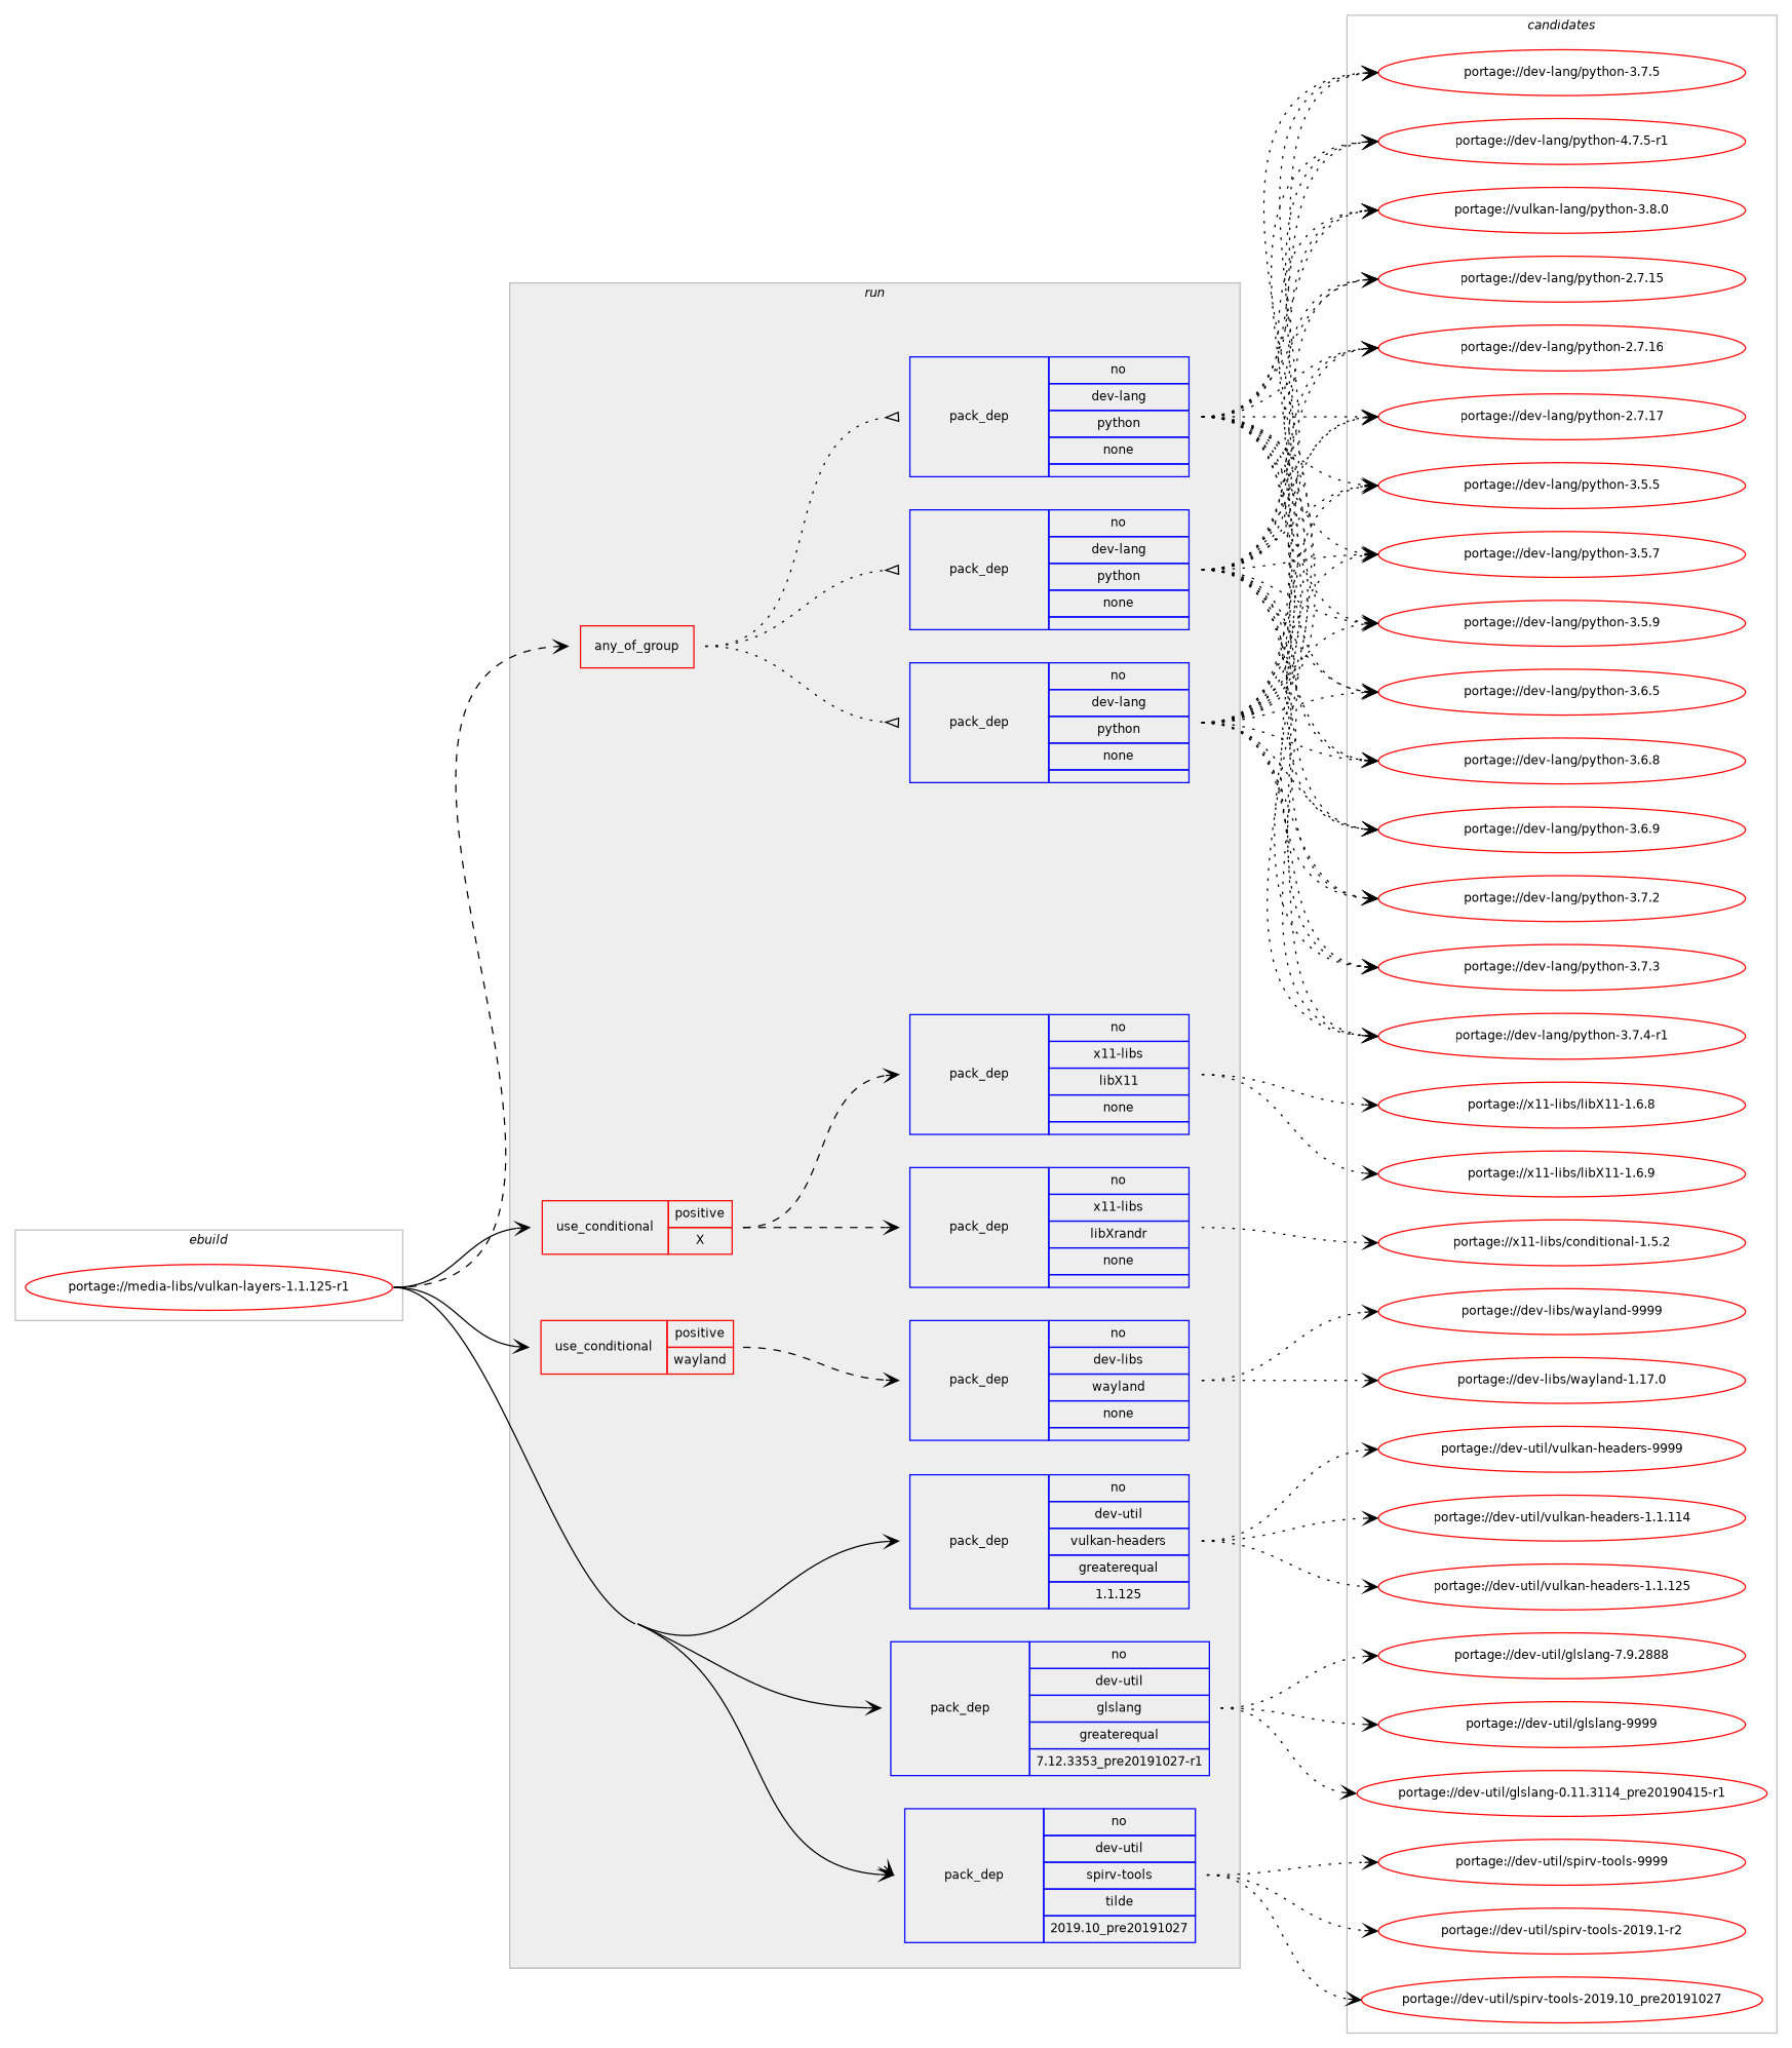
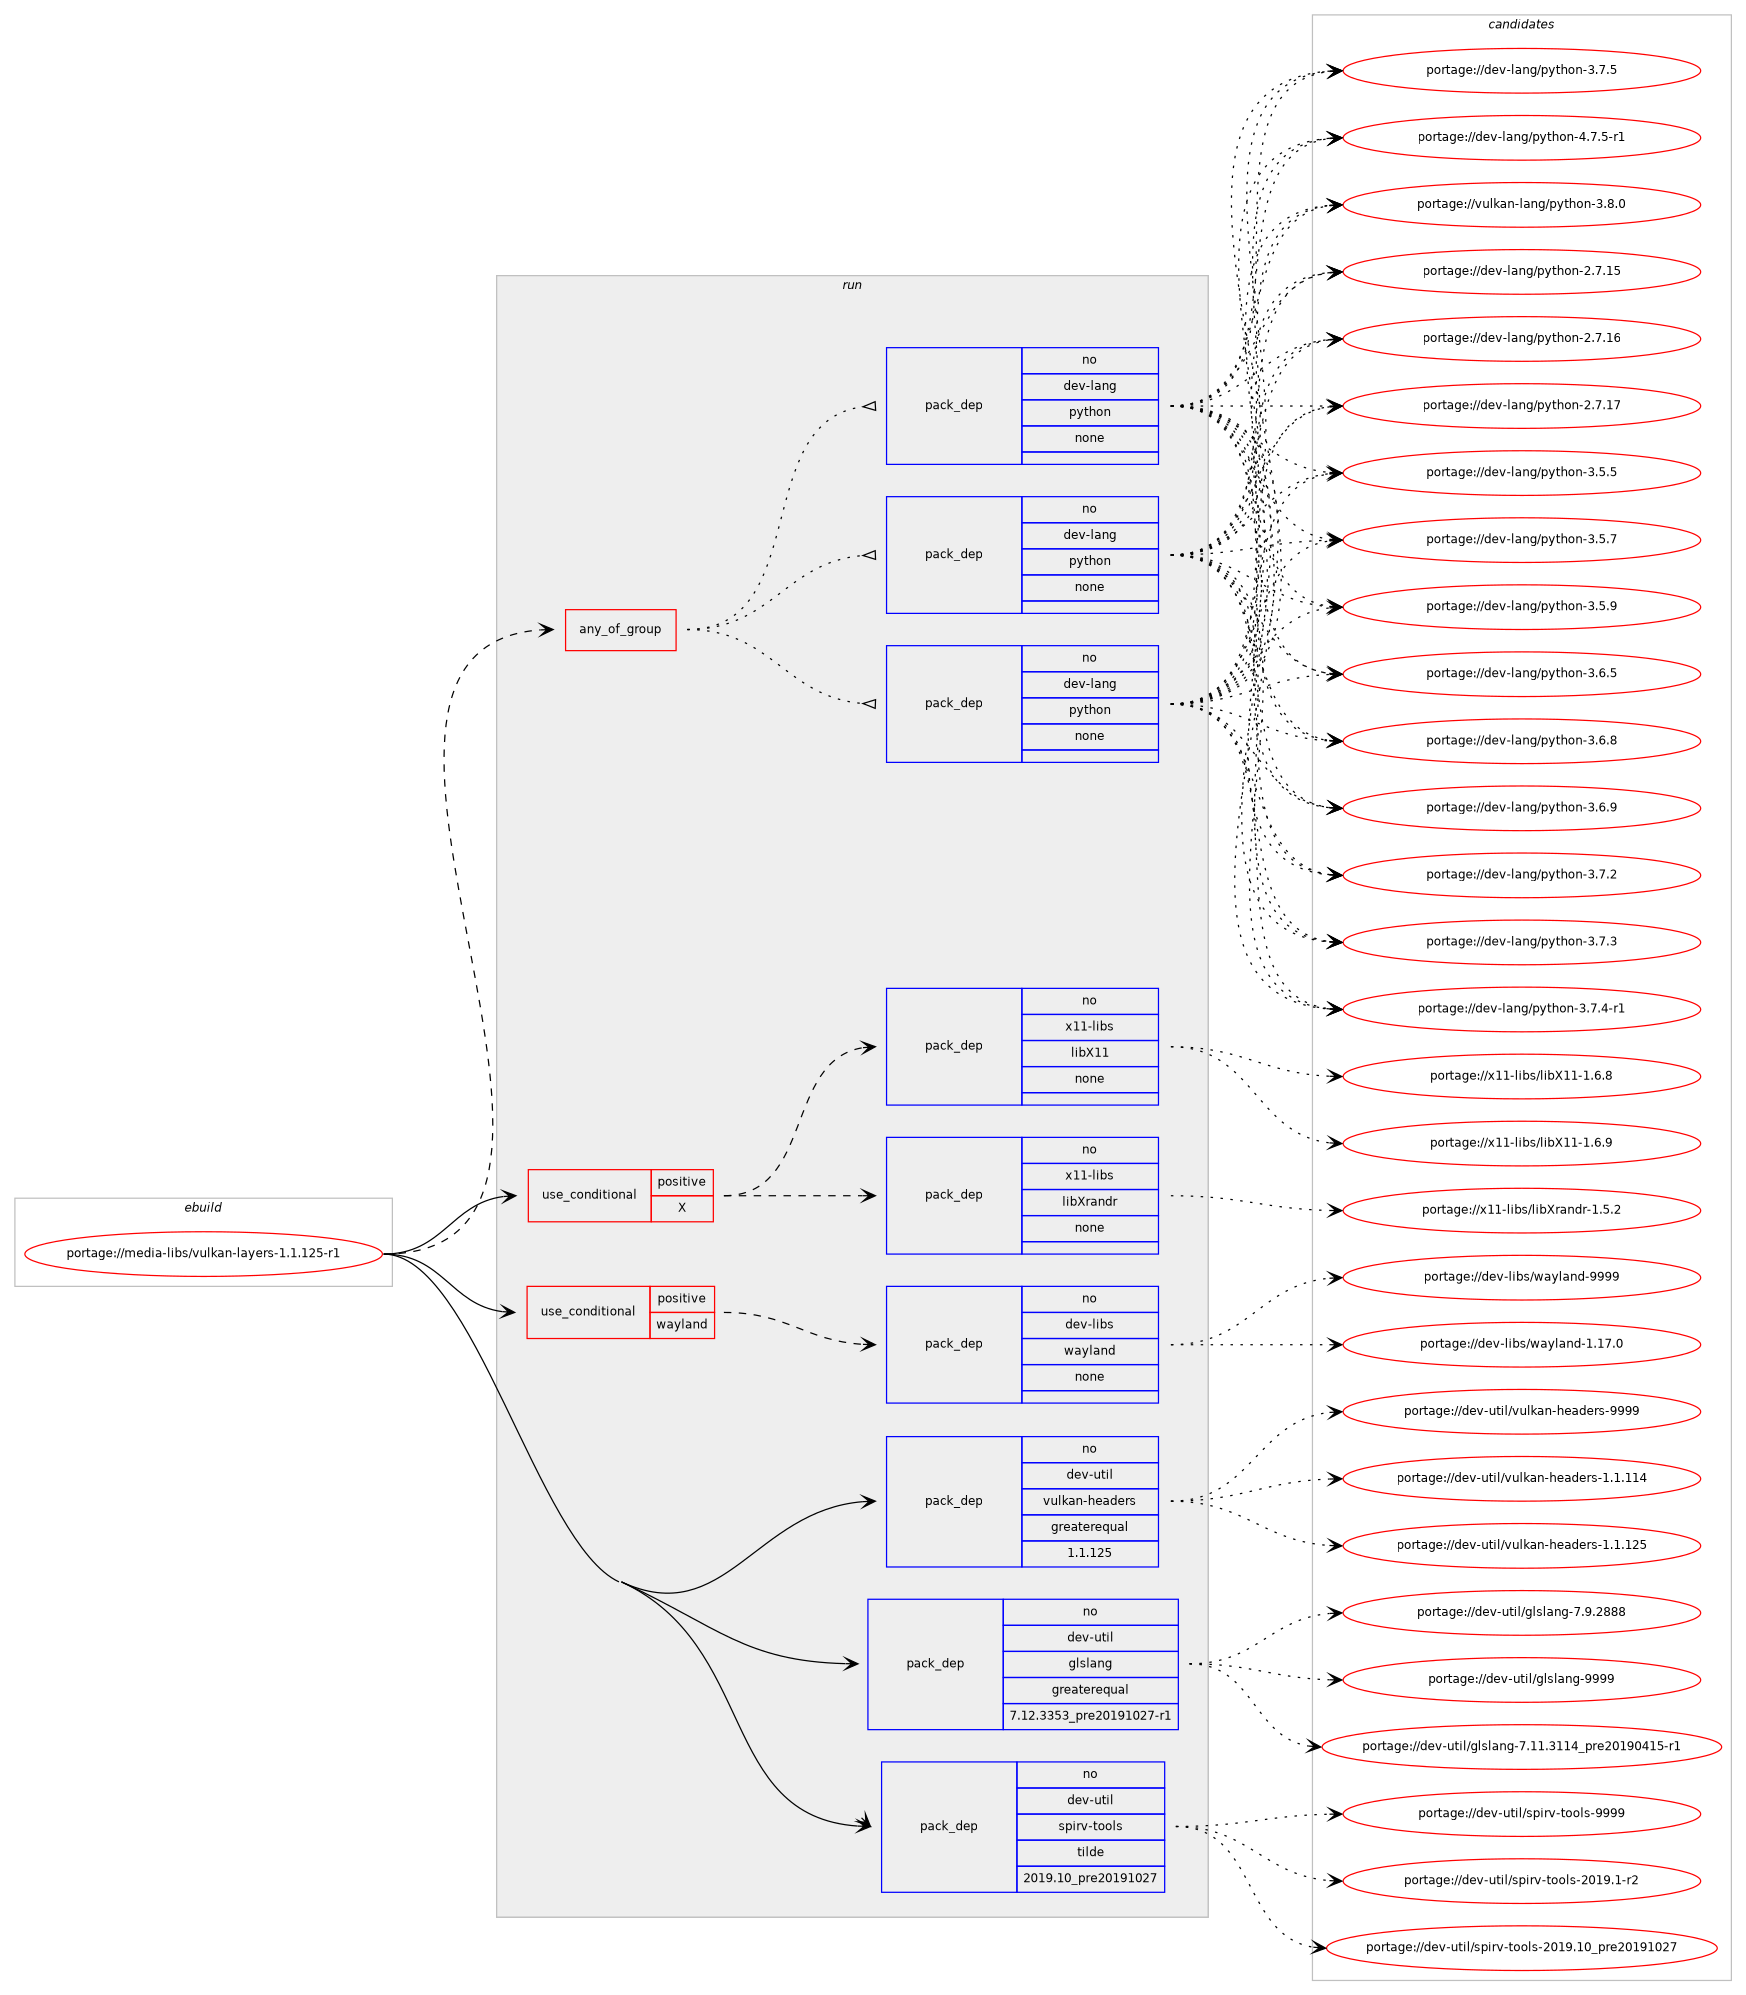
  digraph {
    compound=true
    concentrate=true
    fontname=Helvetica
    fontsize=10
    newrank=true
    rankdir=LR
    ranksep=1.5
    node [color=red fontname=Helvetica fontsize=10]
    edge [arrowhead=vee headport=w style=dotted tailport=e weight=100]
    n1 [label="portage://media-libs/vulkan-layers-1.1.125-r1" width=4]
    n2 [color=blue label=<<TABLE BORDER="0" CELLBORDER="1" CELLSPACING="0" CELLPADDING="4" WIDTH="220"><TR><TD ROWSPAN="6" CELLPADDING="30">pack_dep</TD></TR><TR><TD WIDTH="110">no</TD></TR><TR><TD>dev-lang</TD></TR><TR><TD>python</TD></TR><TR><TD>none</TD></TR><TR><TD></TD></TR></TABLE>> shape=none]
    n3 [color=blue label=<<TABLE BORDER="0" CELLBORDER="1" CELLSPACING="0" CELLPADDING="4" WIDTH="220"><TR><TD ROWSPAN="6" CELLPADDING="30">pack_dep</TD></TR><TR><TD WIDTH="110">no</TD></TR><TR><TD>dev-lang</TD></TR><TR><TD>python</TD></TR><TR><TD>none</TD></TR><TR><TD></TD></TR></TABLE>> shape=none]
    n4 [color=blue label=<<TABLE BORDER="0" CELLBORDER="1" CELLSPACING="0" CELLPADDING="4" WIDTH="220"><TR><TD ROWSPAN="6" CELLPADDING="30">pack_dep</TD></TR><TR><TD WIDTH="110">no</TD></TR><TR><TD>dev-lang</TD></TR><TR><TD>python</TD></TR><TR><TD>none</TD></TR><TR><TD></TD></TR></TABLE>> shape=none]
    n5 [label=<<TABLE BORDER="0" CELLBORDER="1" CELLSPACING="0" CELLPADDING="4"><TR><TD CELLPADDING="10">any_of_group</TD></TR></TABLE>> shape=none]
    n6 [color=blue label=<<TABLE BORDER="0" CELLBORDER="1" CELLSPACING="0" CELLPADDING="4" WIDTH="220"><TR><TD ROWSPAN="6" CELLPADDING="30">pack_dep</TD></TR><TR><TD WIDTH="110">no</TD></TR><TR><TD>dev-util</TD></TR><TR><TD>vulkan-headers</TD></TR><TR><TD>greaterequal</TD></TR><TR><TD>1.1.125</TD></TR></TABLE>> shape=none]
    n7 [color=blue label=<<TABLE BORDER="0" CELLBORDER="1" CELLSPACING="0" CELLPADDING="4" WIDTH="220"><TR><TD ROWSPAN="6" CELLPADDING="30">pack_dep</TD></TR><TR><TD WIDTH="110">no</TD></TR><TR><TD>x11-libs</TD></TR><TR><TD>libX11</TD></TR><TR><TD>none</TD></TR><TR><TD></TD></TR></TABLE>> shape=none]
    n8 [color=blue label=<<TABLE BORDER="0" CELLBORDER="1" CELLSPACING="0" CELLPADDING="4" WIDTH="220"><TR><TD ROWSPAN="6" CELLPADDING="30">pack_dep</TD></TR><TR><TD WIDTH="110">no</TD></TR><TR><TD>x11-libs</TD></TR><TR><TD>libXrandr</TD></TR><TR><TD>none</TD></TR><TR><TD></TD></TR></TABLE>> shape=none]
    n9 [label=<<TABLE BORDER="0" CELLBORDER="1" CELLSPACING="0" CELLPADDING="4"><TR><TD ROWSPAN="3" CELLPADDING="10">use_conditional</TD></TR><TR><TD>positive</TD></TR><TR><TD>X</TD></TR></TABLE>> shape=none]
    n10 [color=blue label=<<TABLE BORDER="0" CELLBORDER="1" CELLSPACING="0" CELLPADDING="4" WIDTH="220"><TR><TD ROWSPAN="6" CELLPADDING="30">pack_dep</TD></TR><TR><TD WIDTH="110">no</TD></TR><TR><TD>dev-libs</TD></TR><TR><TD>wayland</TD></TR><TR><TD>none</TD></TR><TR><TD></TD></TR></TABLE>> shape=none]
    n11 [label=<<TABLE BORDER="0" CELLBORDER="1" CELLSPACING="0" CELLPADDING="4"><TR><TD ROWSPAN="3" CELLPADDING="10">use_conditional</TD></TR><TR><TD>positive</TD></TR><TR><TD>wayland</TD></TR></TABLE>> shape=none]
    n12 [color=blue label=<<TABLE BORDER="0" CELLBORDER="1" CELLSPACING="0" CELLPADDING="4" WIDTH="220"><TR><TD ROWSPAN="6" CELLPADDING="30">pack_dep</TD></TR><TR><TD WIDTH="110">no</TD></TR><TR><TD>dev-util</TD></TR><TR><TD>glslang</TD></TR><TR><TD>greaterequal</TD></TR><TR><TD>7.12.3353_pre20191027-r1</TD></TR></TABLE>> shape=none]
    n13 [color=blue label=<<TABLE BORDER="0" CELLBORDER="1" CELLSPACING="0" CELLPADDING="4" WIDTH="220"><TR><TD ROWSPAN="6" CELLPADDING="30">pack_dep</TD></TR><TR><TD WIDTH="110">no</TD></TR><TR><TD>dev-util</TD></TR><TR><TD>spirv-tools</TD></TR><TR><TD>tilde</TD></TR><TR><TD>2019.10_pre20191027</TD></TR></TABLE>> shape=none]
    n14 [label="portage://dev-lang/python-2.7.15" width=4]
    n15 [label="portage://dev-lang/python-2.7.16" width=4]
    n16 [label="portage://dev-lang/python-2.7.17" width=4]
    n17 [label="portage://dev-lang/python-3.5.5" width=4]
    n18 [label="portage://dev-lang/python-3.5.7" width=4]
    n19 [label="portage://dev-lang/python-3.5.9" width=4]
    n20 [label="portage://dev-lang/python-3.6.5" width=4]
    n21 [label="portage://dev-lang/python-3.6.8" width=4]
    n22 [label="portage://dev-lang/python-3.6.9" width=4]
    n23 [label="portage://dev-lang/python-3.7.2" width=4]
    n24 [label="portage://dev-lang/python-3.7.3" width=4]
    n25 [label="portage://dev-lang/python-3.7.4-r1" width=4]
    n26 [label="portage://dev-lang/python-3.7.5" width=4]
    n27 [label="portage://dev-lang/python-4.7.5-r1" width=4]
    n28 [label="portage://vulkan-lang/python-3.8.0" width=4]
    n29 [label="portage://x11-libs/libX11-1.6.8" width=4]
    n30 [label="portage://x11-libs/libX11-1.6.9" width=4]
-   n31 [label="portage://x11-libs/conditional-1.5.2" width=4]
-   n32 [label="portage://dev-util/glslang-0.11.3114_pre20190415-r1" width=4]
+   n31 [label="portage://x11-libs/libXrandr-1.5.2" width=4]
+   n32 [label="portage://dev-util/glslang-7.11.3114_pre20190415-r1" width=4]
    n33 [label="portage://dev-util/glslang-7.9.2888" width=4]
    n34 [label="portage://dev-util/glslang-9999" width=4]
    n35 [label="portage://dev-libs/wayland-1.17.0" width=4]
    n36 [label="portage://dev-libs/wayland-9999" width=4]
    n37 [label="portage://dev-util/spirv-tools-2019.1-r2" width=4]
    n38 [label="portage://dev-util/spirv-tools-2019.10_pre20191027" width=4]
    n39 [label="portage://dev-util/spirv-tools-9999" width=4]
    n40 [label="portage://dev-util/vulkan-headers-1.1.114" width=4]
    n41 [label="portage://dev-util/vulkan-headers-1.1.125" width=4]
    n42 [label="portage://dev-util/vulkan-headers-9999" width=4]
    subgraph cluster_1 {
      color=gray
      label=<<i>ebuild</i>>
      rank=same
      n1
    }
    subgraph cluster_2 {
      color=gray
      label=<<i>dependencies</i>>
      subgraph cluster_3 {
        color=gray
        fillcolor="#eeeeee"
        label=<<i>compile</i>>
        style=filled
        subgraph sub_4 {
          color=gray
          fillcolor="#eeeeee"
          label=<<i>compile</i>>
          style=filled
          n5
          subgraph sub_5 {
            color=gray
            fillcolor="#eeeeee"
            label=<<i>compile</i>>
            style=filled
            n2
          }
          subgraph sub_6 {
            color=gray
            fillcolor="#eeeeee"
            label=<<i>compile</i>>
            style=filled
            n3
          }
          subgraph sub_7 {
            color=gray
            fillcolor="#eeeeee"
            label=<<i>compile</i>>
            style=filled
            n4
          }
        }
        subgraph sub_8 {
          color=gray
          fillcolor="#eeeeee"
          label=<<i>compile</i>>
          style=filled
          n6
        }
        subgraph sub_9 {
          color=gray
          fillcolor="#eeeeee"
          label=<<i>compile</i>>
          style=filled
          n9
          subgraph sub_10 {
            color=gray
            fillcolor="#eeeeee"
            label=<<i>compile</i>>
            style=filled
            n7
          }
          subgraph sub_11 {
            color=gray
            fillcolor="#eeeeee"
            label=<<i>compile</i>>
            style=filled
            n8
          }
        }
        subgraph sub_12 {
          color=gray
          fillcolor="#eeeeee"
          label=<<i>compile</i>>
          style=filled
          n11
          subgraph sub_13 {
            color=gray
            fillcolor="#eeeeee"
            label=<<i>compile</i>>
            style=filled
            n10
          }
        }
        subgraph sub_14 {
          color=gray
          fillcolor="#eeeeee"
          label=<<i>compile</i>>
          style=filled
          n12
        }
        subgraph sub_15 {
          color=gray
          fillcolor="#eeeeee"
          label=<<i>compile</i>>
          style=filled
          n13
        }
      }
      subgraph cluster_16 {
        color=gray
        fillcolor="#eeeeee"
        label=<<i>compile and run</i>>
        style=filled
      }
      subgraph cluster_17 {
        color=gray
        fillcolor="#eeeeee"
        label=<<i>run</i>>
        style=filled
      }
    }
    subgraph cluster_18 {
      color=gray
      label=<<i>candidates</i>>
      rank=same
      subgraph sub_19 {
        color=black
        label=<<i>candidates</i>>
        nodesep=1
        rank=same
        n14
        n15
        n16
        n17
        n18
        n19
        n20
        n21
        n22
        n23
        n24
        n25
        n26
        n27
        n28
      }
      subgraph sub_20 {
        color=black
        label=<<i>candidates</i>>
        nodesep=1
        rank=same
        n14
        n15
        n16
        n17
        n18
        n19
        n20
        n21
        n22
        n23
        n24
        n25
        n26
        n27
        n28
      }
      subgraph sub_21 {
        color=black
        label=<<i>candidates</i>>
        nodesep=1
        rank=same
        n14
        n15
        n16
        n17
        n18
        n19
        n20
        n21
        n22
        n23
        n24
        n25
        n26
        n27
        n28
      }
      subgraph sub_22 {
        color=black
        label=<<i>candidates</i>>
        nodesep=1
        rank=same
        n29
        n30
      }
      subgraph sub_23 {
        color=black
        label=<<i>candidates</i>>
        nodesep=1
        rank=same
        n31
      }
      subgraph sub_24 {
        color=black
        label=<<i>candidates</i>>
        nodesep=1
        rank=same
        n32
        n33
        n34
      }
      subgraph sub_25 {
        color=black
        label=<<i>candidates</i>>
        nodesep=1
        rank=same
        n35
        n36
      }
      subgraph sub_26 {
        color=black
        label=<<i>candidates</i>>
        nodesep=1
        rank=same
        n37
        n38
        n39
      }
      subgraph sub_27 {
        color=black
        label=<<i>candidates</i>>
        nodesep=1
        rank=same
        n40
        n41
        n42
      }
    }
    n1 -> n5 [style=dashed weight=20]
    n1 -> n6 [style=solid weight=20]
    n1 -> n9 [style=solid weight=20]
    n1 -> n11 [style=solid weight=20]
    n1 -> n12 [style=solid weight=20]
    n1 -> n13 [style=solid weight=20]
    n2 -> n14
    n2 -> n15
    n2 -> n16
    n2 -> n17
    n2 -> n18
    n2 -> n19
    n2 -> n20
    n2 -> n21
    n2 -> n22
    n2 -> n23
    n2 -> n24
    n2 -> n25
    n2 -> n26
    n2 -> n27
    n2 -> n28
    n3 -> n14
    n3 -> n15
    n3 -> n16
    n3 -> n17
    n3 -> n18
    n3 -> n19
    n3 -> n20
    n3 -> n21
    n3 -> n22
    n3 -> n23
    n3 -> n24
    n3 -> n25
    n3 -> n26
    n3 -> n27
    n3 -> n28
    n4 -> n14
    n4 -> n15
    n4 -> n16
    n4 -> n17
    n4 -> n18
    n4 -> n19
    n4 -> n20
    n4 -> n21
    n4 -> n22
    n4 -> n23
    n4 -> n24
    n4 -> n25
    n4 -> n26
    n4 -> n27
    n4 -> n28
    n5 -> n2 [arrowhead=oinv weight=20]
    n5 -> n3 [arrowhead=oinv weight=20]
    n5 -> n4 [arrowhead=oinv weight=20]
    n6 -> n40
    n6 -> n41
    n6 -> n42
    n7 -> n29
    n7 -> n30
    n8 -> n31
    n9 -> n7 [style=dashed weight=20]
    n9 -> n8 [style=dashed weight=20]
    n10 -> n35
    n10 -> n36
    n11 -> n10 [style=dashed weight=20]
    n12 -> n32
    n12 -> n33
    n12 -> n34
    n13 -> n37
    n13 -> n38
    n13 -> n39
  }
